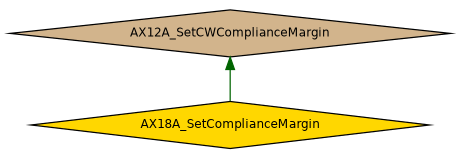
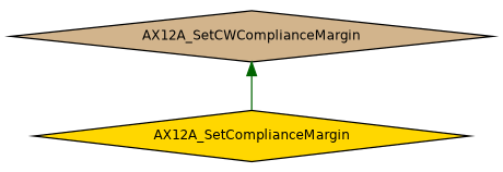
  digraph {
    rankdir=TB
    node [color=black fontname=Helvetica fontsize=10 shape=diamond style=filled]
    n1 [fillcolor=tan fontcolor=black height=0.2 label=AX12A_SetCWComplianceMargin width=0.4]
-   n2 [fillcolor=gold height=0.2 label=AX18A_SetComplianceMargin width=0.4]
+   n2 [fillcolor=gold height=0.2 label=AX12A_SetComplianceMargin width=0.4]
    n1 -> n2 [color=darkgreen dir=back fontname=Helvetica fontsize=10 labelfontname=Helvetica labelfontsize=10 style=solid]
  }
